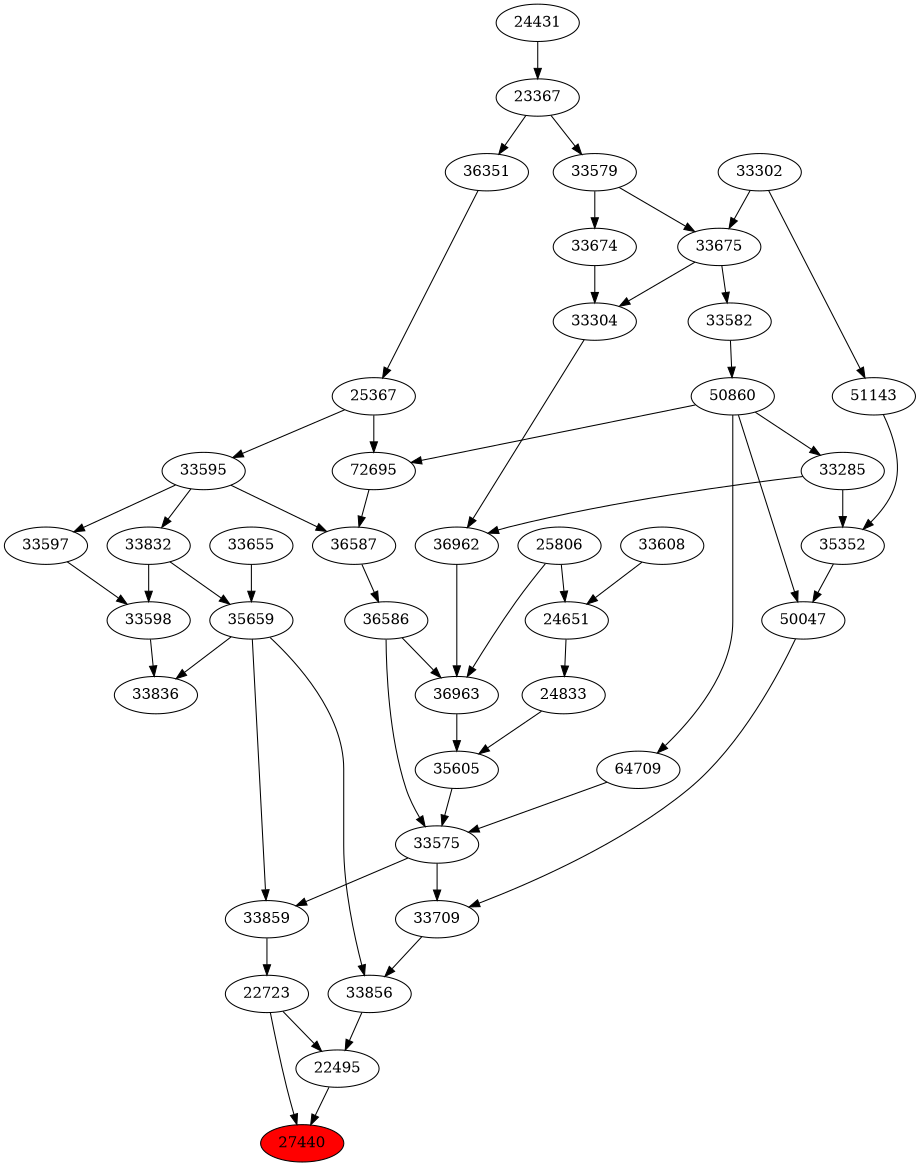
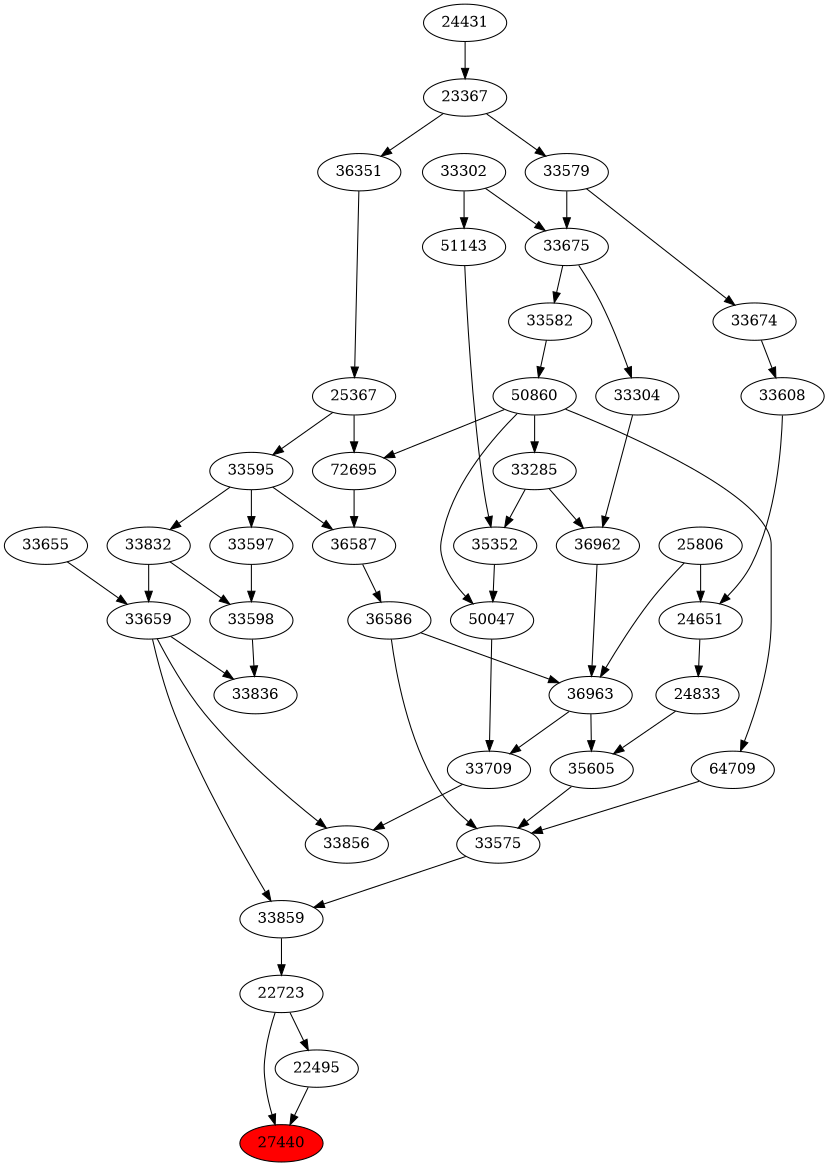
  strict digraph {
    n1 [fillcolor=red label=27440 style=filled]
    n2 [label=22723]
    n3 [label=22495]
    n4 [label=33859]
    n5 [label=33856]
    n6 [label=33836]
    n7 [label=33575]
    n8 [label=33709]
-   n9 [label=35659]
+   n9 [label=33659]
    n10 [label=33598]
    n11 [label=36586]
    n12 [label=36963]
    n13 [label=35605]
    n14 [label=64709]
    n15 [label=33655]
    n16 [label=33832]
    n17 [label=50047]
    n18 [label=33597]
    n19 [label=36587]
    n20 [label=24833]
    n21 [label=50860]
    n22 [label=72695]
    n23 [label=33285]
    n24 [label=35352]
    n25 [label=36962]
    n26 [label=33595]
    n27 [label=25806]
    n28 [label=24651]
    n29 [label=33582]
    n30 [label=25367]
    n31 [label=51143]
    n32 [label=33304]
    n33 [label=33608]
    n34 [label=33675]
    n35 [label=33302]
    n36 [label=36351]
    n37 [label=33674]
    n38 [label=33579]
    n39 [label=23367]
    n40 [label=24431]
    n2 -> n1
    n2 -> n3
    n3 -> n1
    n4 -> n2
-   n5 -> n3
    n7 -> n4
-   n7 -> n8
+   n12 -> n8
    n8 -> n5
    n9 -> n4
    n9 -> n5
    n9 -> n6
    n10 -> n6
    n11 -> n7
    n11 -> n12
    n12 -> n13
    n13 -> n7
    n14 -> n7
    n15 -> n9
    n16 -> n9
    n16 -> n10
    n17 -> n8
    n18 -> n10
    n19 -> n11
    n20 -> n13
    n21 -> n14
    n21 -> n17
    n21 -> n22
    n21 -> n23
    n22 -> n19
    n23 -> n24
    n23 -> n25
    n24 -> n17
    n25 -> n12
    n26 -> n16
    n26 -> n18
    n26 -> n19
    n27 -> n12
    n27 -> n28
    n28 -> n20
    n29 -> n21
    n30 -> n22
    n30 -> n26
    n31 -> n24
    n32 -> n25
    n33 -> n28
    n34 -> n29
    n34 -> n32
    n35 -> n31
    n35 -> n34
    n36 -> n30
-   n37 -> n32
+   n37 -> n33
    n38 -> n34
    n38 -> n37
    n39 -> n36
    n39 -> n38
    n40 -> n39
  }
